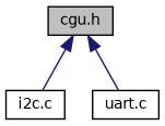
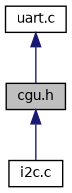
  digraph {
    node [color=black fillcolor=white fontname=Helvetica fontsize=10 shape=record style=filled]
    edge [color=midnightblue dir=back fontname=Helvetica fontsize=10 labelfontname=Helvetica labelfontsize=10 style=solid]
    n1 [fillcolor=grey75 fontcolor=black height=0.2 label="cgu.h" width=0.4]
    n2 [height=0.2 label="i2c.c" width=0.4]
    n3 [height=0.2 label="uart.c" width=0.4]
    n1 -> n2
-   n1 -> n3
+   n3 -> n1
  }
